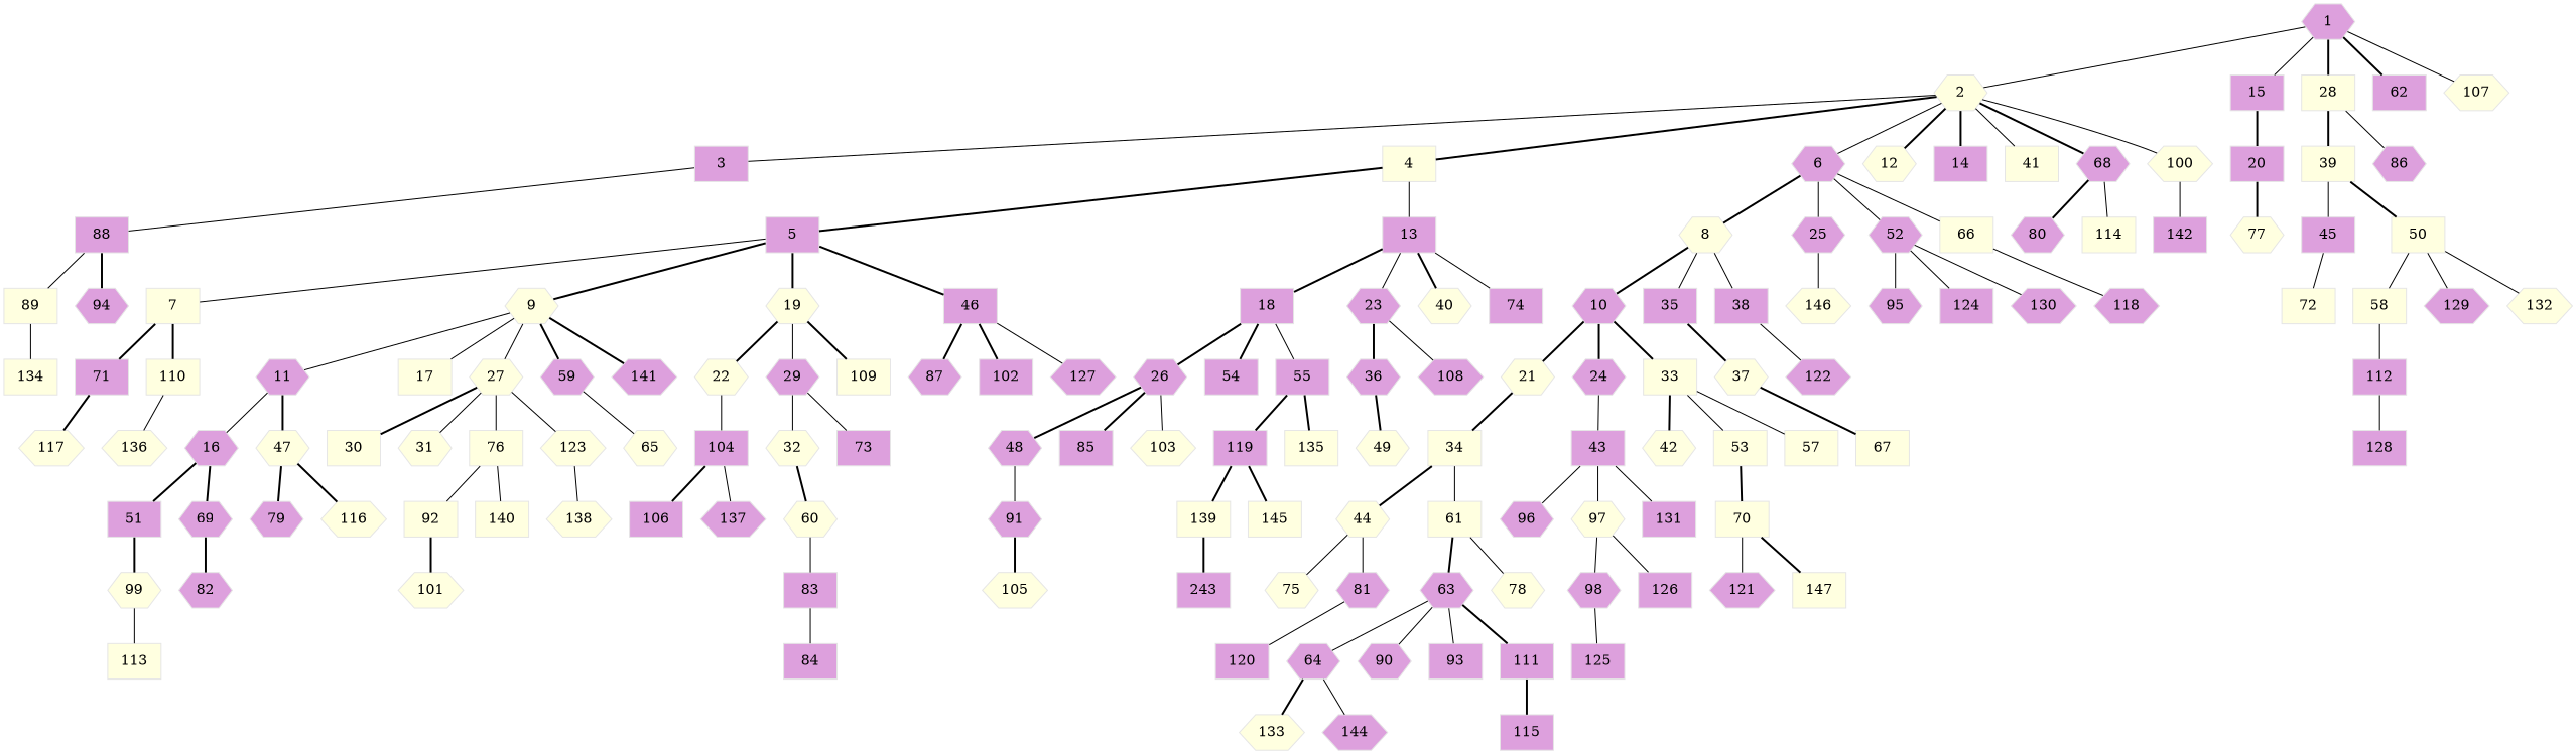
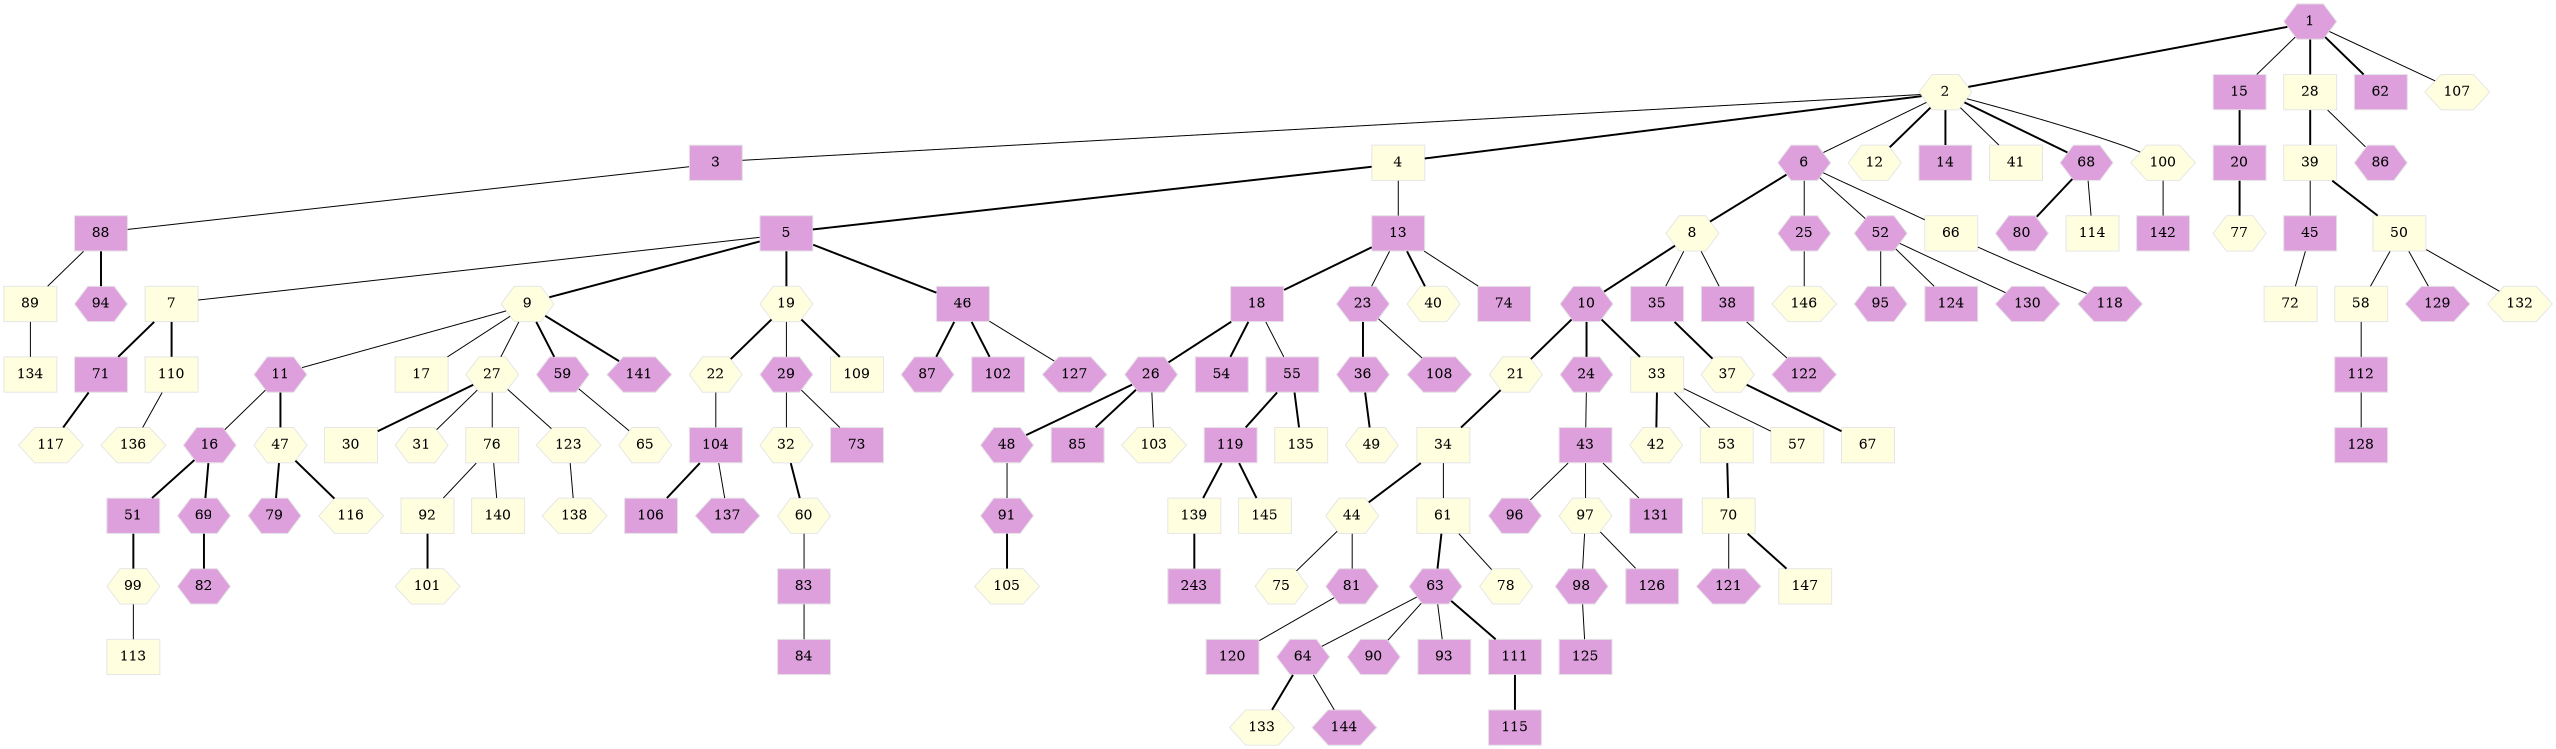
  graph {
    node [color=gray90 fillcolor=plum shape=hexagon style=filled]
    edge [style=solid]
    2 [fillcolor=lightyellow]
    1
    15 [shape=box]
    28 [fillcolor=lightyellow shape=box]
    62 [shape=box]
    107 [fillcolor=lightyellow]
    3 [shape=box]
    4 [fillcolor=lightyellow shape=box]
    6
    12 [fillcolor=lightyellow]
    14 [shape=box]
    41 [fillcolor=lightyellow shape=box]
    68
    100 [fillcolor=lightyellow]
    20 [shape=box]
    39 [fillcolor=lightyellow shape=box]
    86
    88 [shape=box]
    5 [shape=box]
    13 [shape=box]
    8 [fillcolor=lightyellow]
    25
    52
    66 [fillcolor=lightyellow shape=box]
    80
    114 [fillcolor=lightyellow shape=box]
    142 [shape=box]
    89 [fillcolor=lightyellow shape=box]
    94
    7 [fillcolor=lightyellow shape=box]
    9 [fillcolor=lightyellow]
    19 [fillcolor=lightyellow]
    46 [shape=box]
    18 [shape=box]
    23
    40 [fillcolor=lightyellow]
    74 [shape=box]
    71 [shape=box]
    110 [fillcolor=lightyellow shape=box]
    11
    17 [fillcolor=lightyellow shape=box]
    27 [fillcolor=lightyellow]
    59
    141
    22 [fillcolor=lightyellow]
    29
    109 [fillcolor=lightyellow shape=box]
    87
    102 [shape=box]
    127
    10
    35 [shape=box]
    38 [shape=box]
    146 [fillcolor=lightyellow]
    95
    124 [shape=box]
    130
    118
    117 [fillcolor=lightyellow]
    136 [fillcolor=lightyellow]
    21 [fillcolor=lightyellow]
    24
    33 [fillcolor=lightyellow shape=box]
    37 [fillcolor=lightyellow]
    122
    16
    47 [fillcolor=lightyellow]
    30 [fillcolor=lightyellow shape=box]
    31 [fillcolor=lightyellow]
    76 [fillcolor=lightyellow shape=box]
    123 [fillcolor=lightyellow]
    65 [fillcolor=lightyellow]
    34 [fillcolor=lightyellow shape=box]
    43 [shape=box]
    42 [fillcolor=lightyellow]
    53 [fillcolor=lightyellow shape=box]
    57 [fillcolor=lightyellow shape=box]
    51 [shape=box]
    69
    79
    116 [fillcolor=lightyellow]
    26
    54 [shape=box]
    55 [shape=box]
    36
    108
    77 [fillcolor=lightyellow]
    99 [fillcolor=lightyellow]
    82
    48
    85 [shape=box]
    103 [fillcolor=lightyellow]
    119 [shape=box]
    135 [fillcolor=lightyellow shape=box]
    104 [shape=box]
    32 [fillcolor=lightyellow]
    73 [shape=box]
    44 [fillcolor=lightyellow]
    61 [fillcolor=lightyellow shape=box]
    106 [shape=box]
    137
    49 [fillcolor=lightyellow]
    96
    97 [fillcolor=lightyellow]
    131 [shape=box]
    91
    92 [fillcolor=lightyellow shape=box]
    140 [fillcolor=lightyellow shape=box]
    138 [fillcolor=lightyellow]
    45 [shape=box]
    50 [fillcolor=lightyellow shape=box]
    60 [fillcolor=lightyellow]
    83 [shape=box]
    70 [fillcolor=lightyellow shape=box]
    75 [fillcolor=lightyellow]
    81
    63
    78 [fillcolor=lightyellow]
    67 [fillcolor=lightyellow shape=box]
    72 [fillcolor=lightyellow shape=box]
    58 [fillcolor=lightyellow shape=box]
    129
    132 [fillcolor=lightyellow]
    98
    126 [shape=box]
    120 [shape=box]
    105 [fillcolor=lightyellow]
    112 [shape=box]
    113 [fillcolor=lightyellow shape=box]
    121
    147 [fillcolor=lightyellow shape=box]
    139 [fillcolor=lightyellow shape=box]
    145 [fillcolor=lightyellow shape=box]
    128 [shape=box]
    84 [shape=box]
    64
    90
    93 [shape=box]
    111 [shape=box]
    133 [fillcolor=lightyellow]
    144
    115 [shape=box]
    101 [fillcolor=lightyellow]
    134 [fillcolor=lightyellow shape=box]
    125 [shape=box]
    n146 [label=243 shape=box]
    2 -- 3
    2 -- 4 [style=bold]
    2 -- 6
    2 -- 12 [style=bold]
    2 -- 14 [style=bold]
    2 -- 41
    2 -- 68 [style=bold]
    2 -- 100
-   1 -- 2
+   1 -- 2 [style=bold]
    1 -- 15
    1 -- 28 [style=bold]
    1 -- 62 [style=bold]
    1 -- 107
    15 -- 20 [style=bold]
    28 -- 39 [style=bold]
    28 -- 86
    3 -- 88
    4 -- 5 [style=bold]
    4 -- 13
    6 -- 8 [style=bold]
    6 -- 25
    6 -- 52
    6 -- 66
    68 -- 80 [style=bold]
    68 -- 114
    100 -- 142
    20 -- 77 [style=bold]
    39 -- 45
    39 -- 50 [style=bold]
    88 -- 89
    88 -- 94 [style=bold]
    5 -- 7
    5 -- 9 [style=bold]
    5 -- 19 [style=bold]
    5 -- 46 [style=bold]
    13 -- 18 [style=bold]
    13 -- 23
    13 -- 40 [style=bold]
    13 -- 74
    8 -- 10 [style=bold]
    8 -- 35
    8 -- 38
    25 -- 146
    52 -- 95
    52 -- 124
    52 -- 130
    66 -- 118
    89 -- 134
    7 -- 71 [style=bold]
    7 -- 110 [style=bold]
    9 -- 11
    9 -- 17
    9 -- 27
    9 -- 59 [style=bold]
    9 -- 141 [style=bold]
    19 -- 22 [style=bold]
    19 -- 29
    19 -- 109 [style=bold]
    46 -- 87 [style=bold]
    46 -- 102 [style=bold]
    46 -- 127
    18 -- 26 [style=bold]
    18 -- 54 [style=bold]
    18 -- 55
    23 -- 36 [style=bold]
    23 -- 108
    71 -- 117 [style=bold]
    110 -- 136
    11 -- 16
    11 -- 47 [style=bold]
    27 -- 30 [style=bold]
    27 -- 31
    27 -- 76
    27 -- 123
    59 -- 65
    22 -- 104
    29 -- 32
    29 -- 73
    10 -- 21 [style=bold]
    10 -- 24 [style=bold]
    10 -- 33 [style=bold]
    35 -- 37 [style=bold]
    38 -- 122
    21 -- 34 [style=bold]
    24 -- 43
    33 -- 42 [style=bold]
    33 -- 53
    33 -- 57
    37 -- 67 [style=bold]
    16 -- 51 [style=bold]
    16 -- 69 [style=bold]
    47 -- 79 [style=bold]
    47 -- 116 [style=bold]
    76 -- 92
    76 -- 140
    123 -- 138
    34 -- 44 [style=bold]
    34 -- 61
    43 -- 96
    43 -- 97
    43 -- 131
    53 -- 70 [style=bold]
    51 -- 99 [style=bold]
    69 -- 82 [style=bold]
    26 -- 48 [style=bold]
    26 -- 85 [style=bold]
    26 -- 103
    55 -- 119 [style=bold]
    55 -- 135 [style=bold]
    36 -- 49 [style=bold]
    99 -- 113
    48 -- 91
    119 -- 139 [style=bold]
    119 -- 145 [style=bold]
    104 -- 106 [style=bold]
    104 -- 137
    32 -- 60 [style=bold]
    44 -- 75
    44 -- 81
    61 -- 63 [style=bold]
    61 -- 78
    97 -- 98
    97 -- 126
    91 -- 105 [style=bold]
    92 -- 101 [style=bold]
    45 -- 72
    50 -- 58
    50 -- 129
    50 -- 132
    60 -- 83
    83 -- 84
    70 -- 121
    70 -- 147 [style=bold]
    81 -- 120
    63 -- 64
    63 -- 90
    63 -- 93
    63 -- 111 [style=bold]
    58 -- 112
    98 -- 125
    112 -- 128
    139 -- n146 [style=bold]
    64 -- 133 [style=bold]
    64 -- 144
    111 -- 115 [style=bold]
  }
